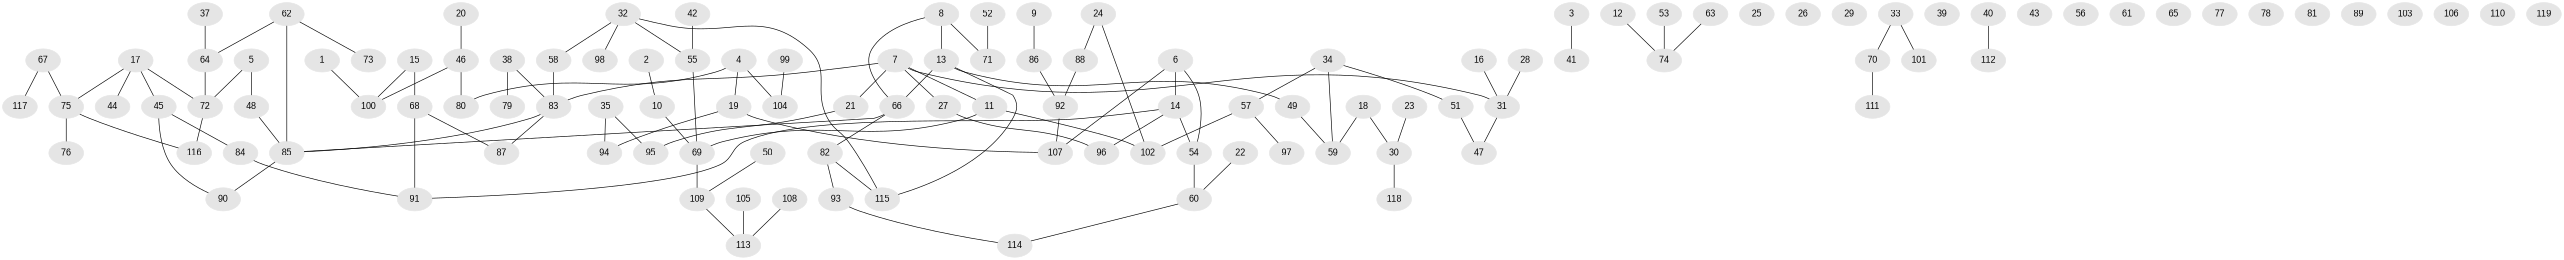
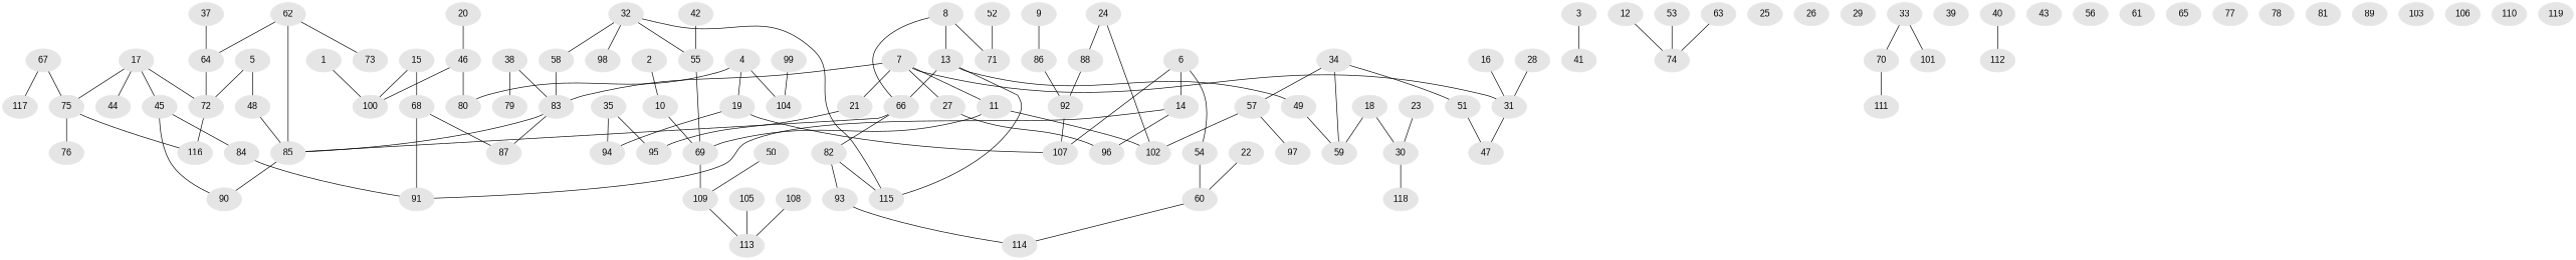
  graph {
    fontname="Liberation Sans"
    node [color=gray90 fontname="Liberation Sans" style=filled]
    edge [fontname="Liberation Sans"]
    1
    100
    2
    10
    69
    3
    41
    4
    19
    80
    104
    107
    94
    5
    48
    72
    85
    116
    6
    14
    54
    91
    96
    60
    7
    11
    21
    27
    31
    83
    102
    95
    47
    87
    8
    13
    66
    71
    49
    115
    82
    9
    86
    92
    109
    12
    74
    59
    15
    68
    16
    17
    44
    45
    75
    84
    90
    76
    18
    30
    118
    20
    46
    22
    114
    23
    24
    88
    25
    26
    28
    29
    32
    55
    58
    98
    33
    70
    101
    111
    34
    51
    57
    97
    35
    50
    37
    64
    38
    79
    39
    40
    112
    42
    43
    113
    52
    53
    56
    61
    62
    73
    63
    65
    93
    67
    117
    77
    78
    81
    89
    99
    103
    105
    106
    108
    110
    119
    1 -- 100
    2 -- 10
    10 -- 69
    69 -- 109
    3 -- 41
    4 -- 19
    4 -- 80
    4 -- 104
    19 -- 107
    19 -- 94
    5 -- 48
    5 -- 72
    48 -- 85
    72 -- 116
    85 -- 90
    6 -- 107
    6 -- 14
    6 -- 54
-   14 -- 54
    14 -- 91
    14 -- 96
    54 -- 60
    60 -- 114
    7 -- 11
    7 -- 21
    7 -- 27
    7 -- 31
    7 -- 83
    11 -- 69
    11 -- 102
    21 -- 95
    27 -- 96
    31 -- 47
    83 -- 85
    83 -- 87
    8 -- 13
    8 -- 66
    8 -- 71
    13 -- 66
    13 -- 49
    13 -- 115
    66 -- 85
    66 -- 82
    49 -- 59
    82 -- 115
    82 -- 93
    9 -- 86
    86 -- 92
    92 -- 107
    109 -- 113
    12 -- 74
    15 -- 100
    15 -- 68
    68 -- 91
    68 -- 87
    16 -- 31
    17 -- 72
    17 -- 44
    17 -- 45
    17 -- 75
    45 -- 84
    45 -- 90
    75 -- 116
    75 -- 76
    84 -- 91
    18 -- 59
    18 -- 30
    30 -- 118
    20 -- 46
    46 -- 100
    46 -- 80
    22 -- 60
    23 -- 30
    24 -- 102
    24 -- 88
    88 -- 92
    28 -- 31
    32 -- 115
    32 -- 55
    32 -- 58
    32 -- 98
    55 -- 69
    58 -- 83
    33 -- 70
    33 -- 101
    70 -- 111
    34 -- 59
    34 -- 51
    34 -- 57
    51 -- 47
    57 -- 102
    57 -- 97
    35 -- 94
    35 -- 95
    50 -- 109
    37 -- 64
    64 -- 72
    38 -- 83
    38 -- 79
    40 -- 112
    42 -- 55
    52 -- 71
    53 -- 74
    62 -- 85
    62 -- 64
    62 -- 73
    63 -- 74
    93 -- 114
    67 -- 75
    67 -- 117
    99 -- 104
    105 -- 113
    108 -- 113
  }
